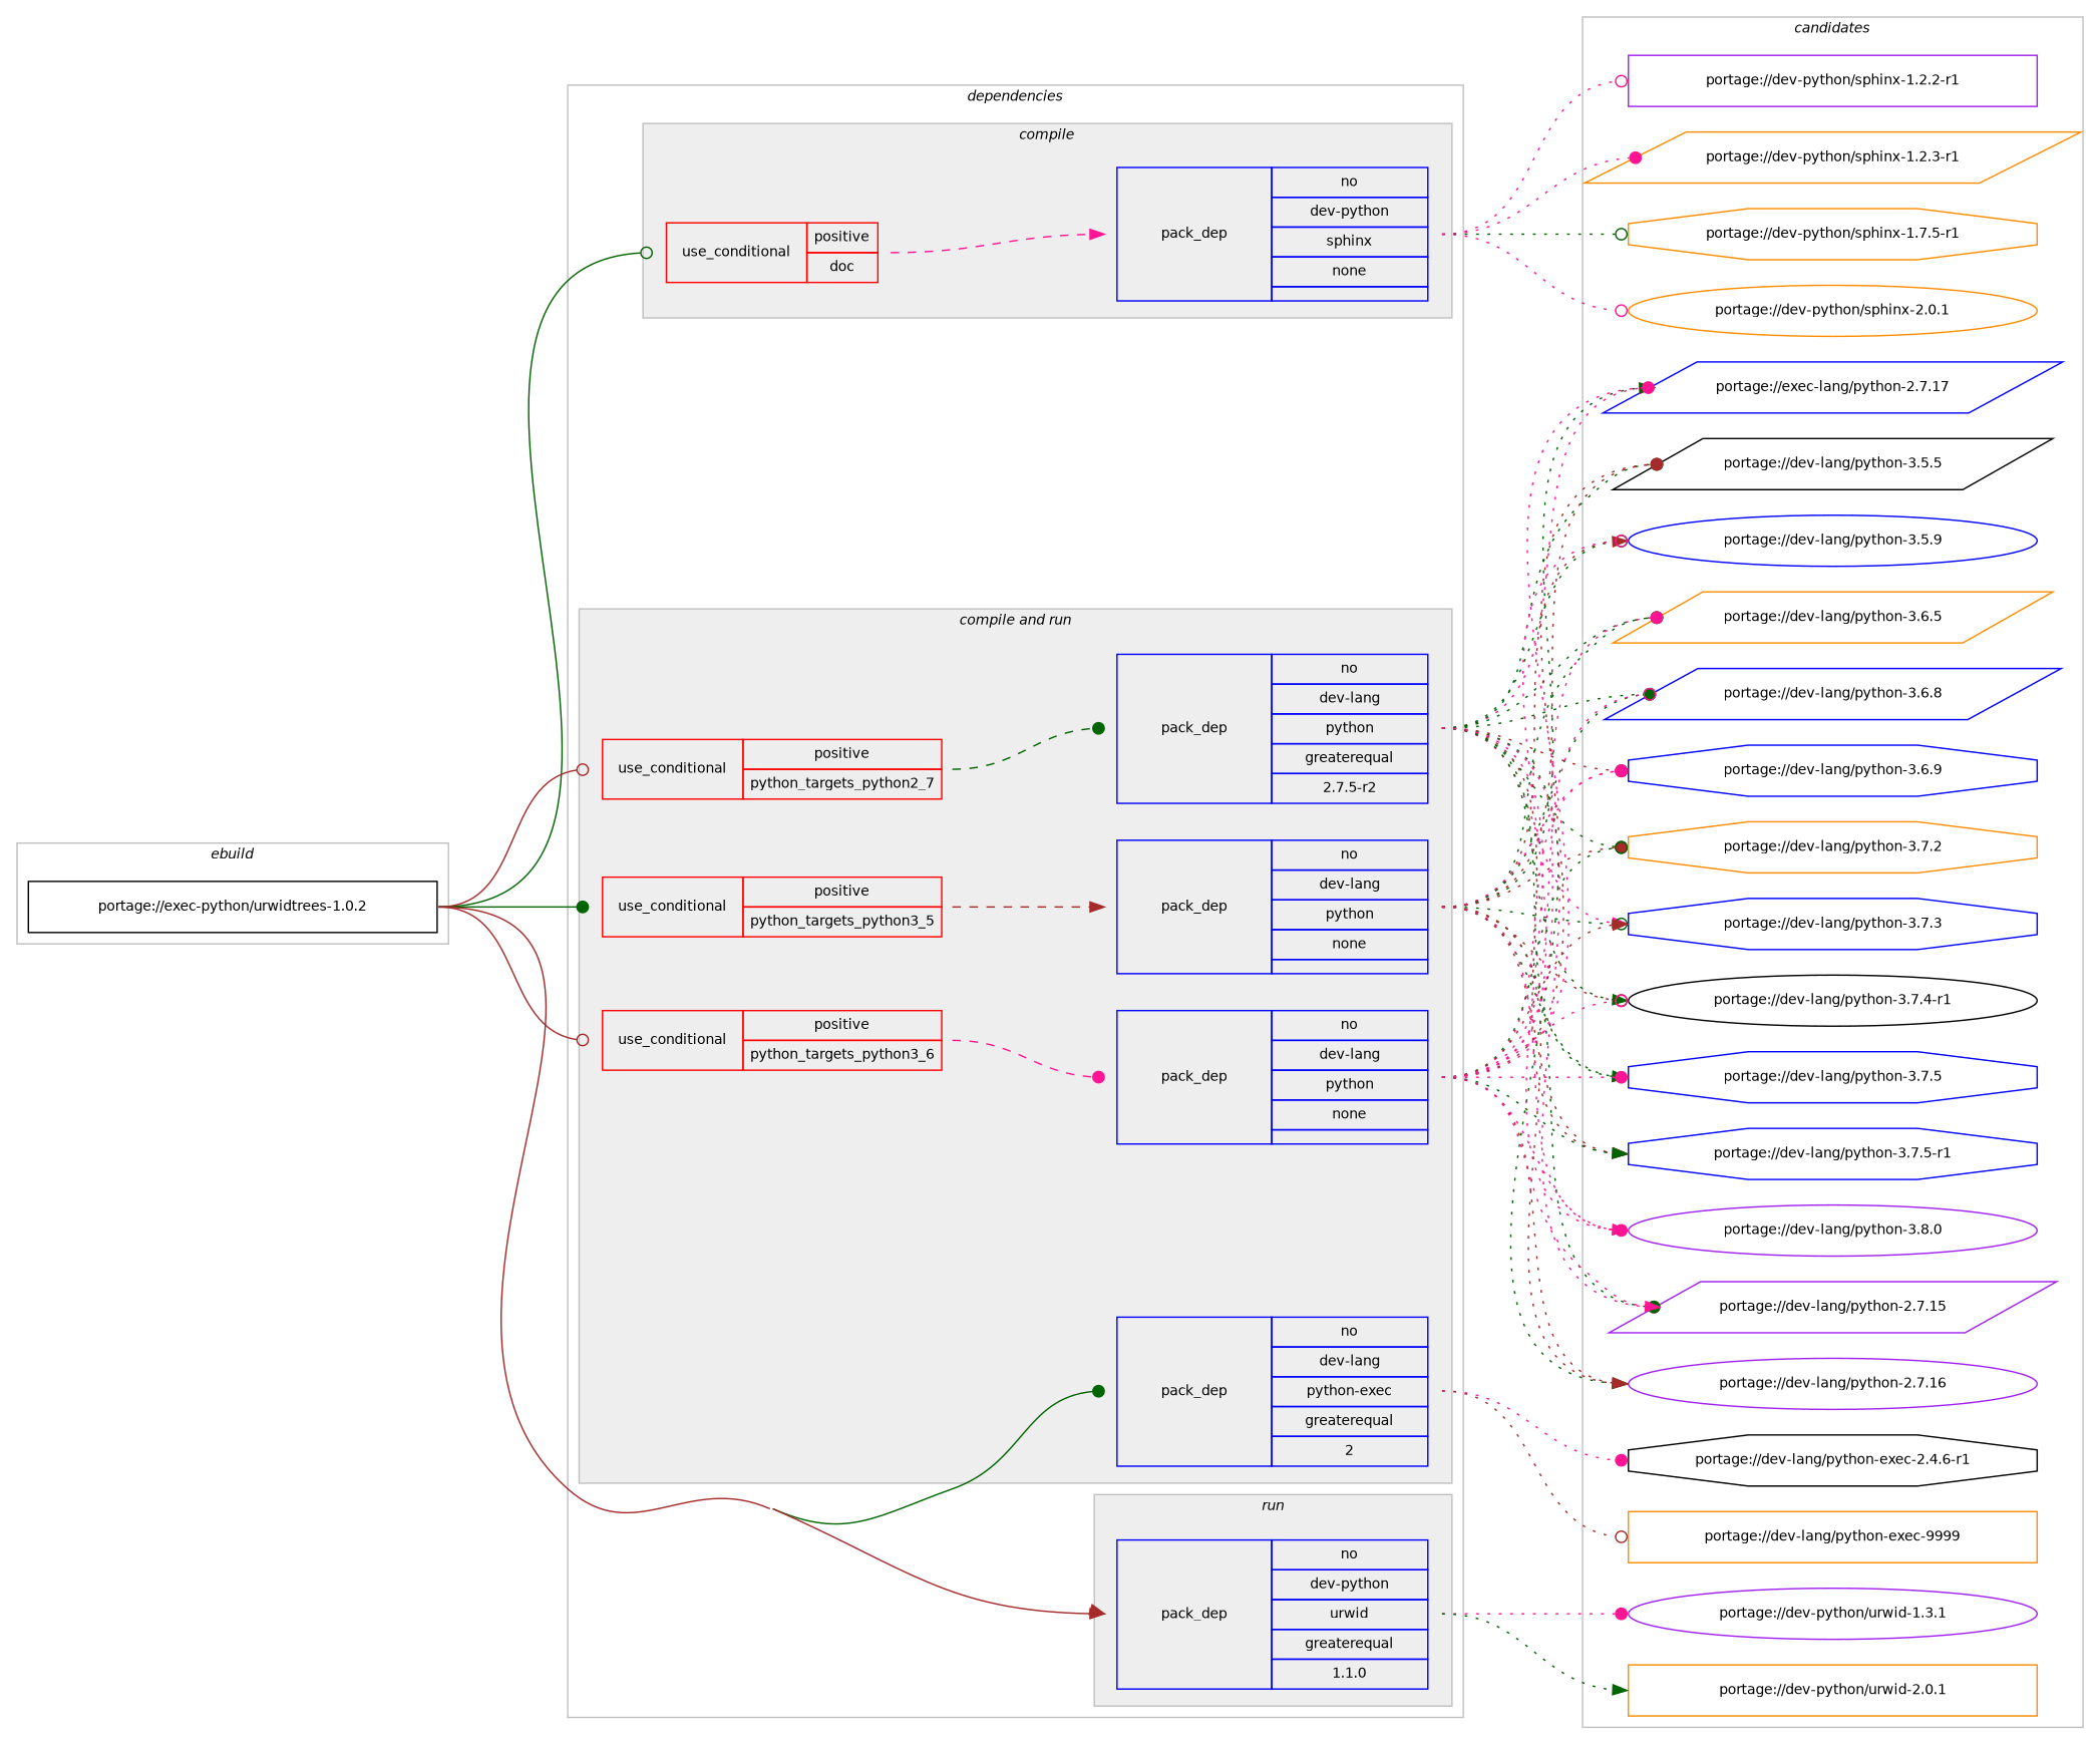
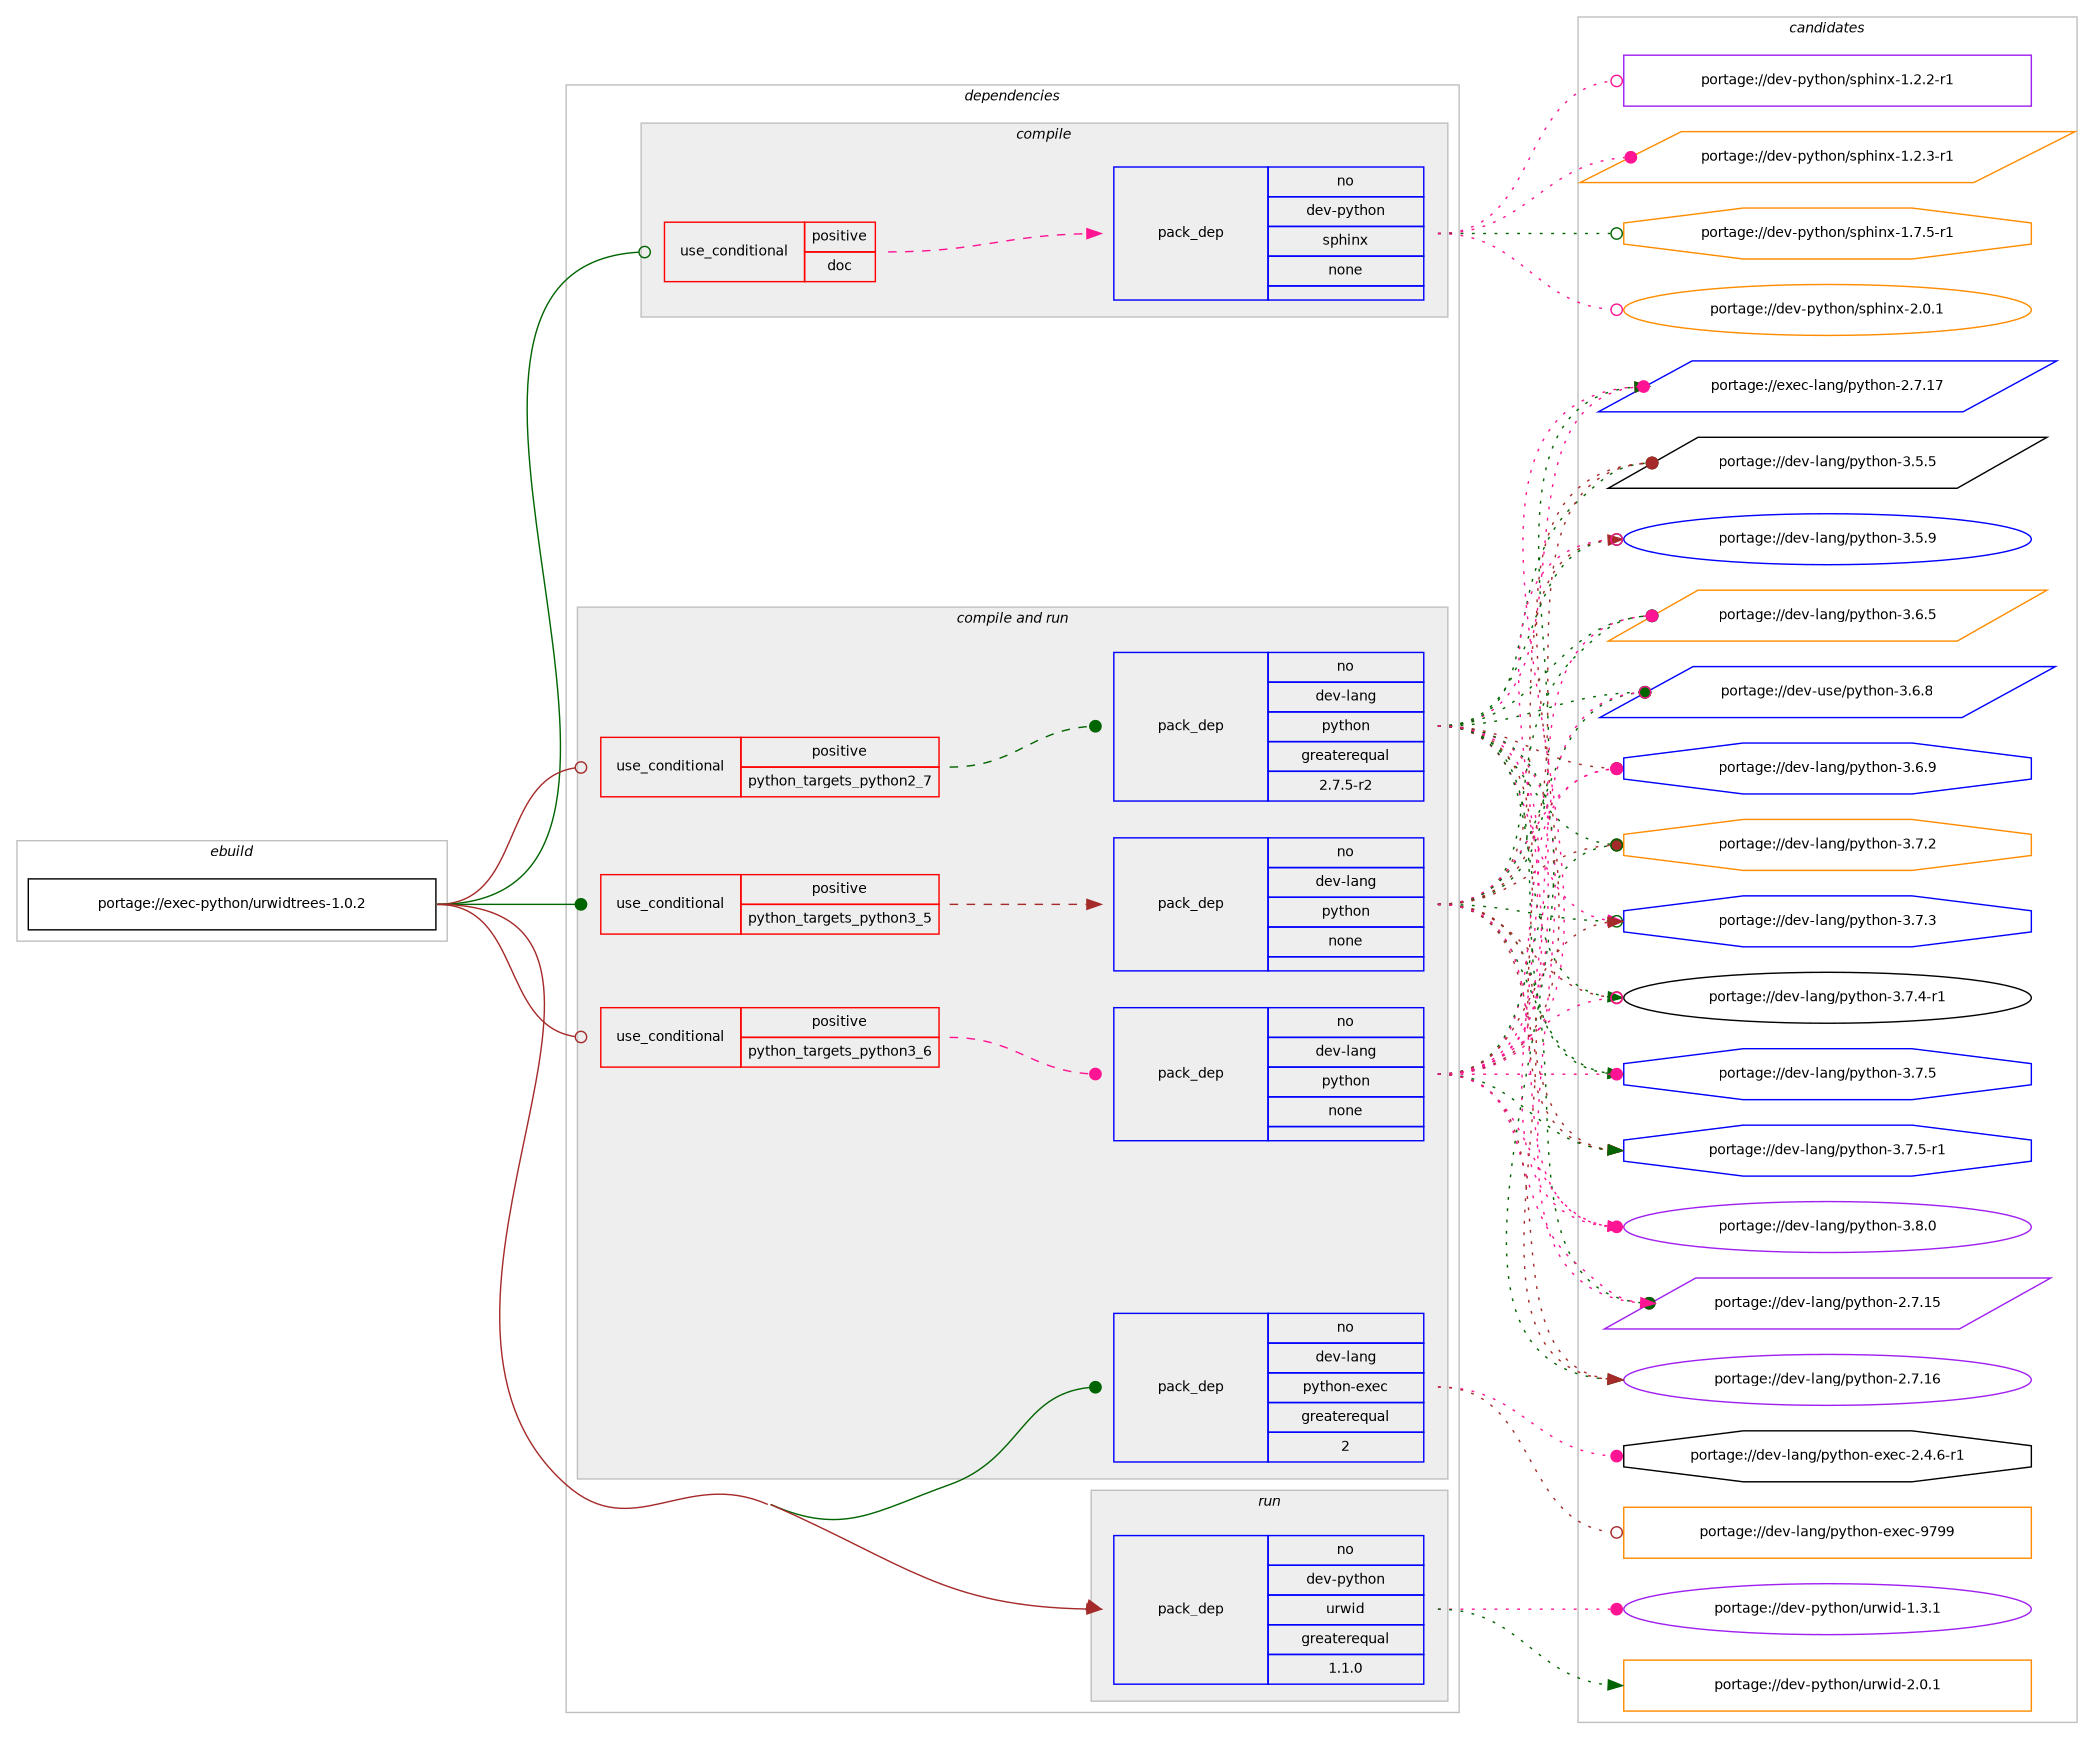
  digraph {
    compound=true
    concentrate=true
    fontname=Helvetica
    fontsize=10
    newrank=true
    rankdir=LR
    ranksep=1.5
    node [color=blue fontname=Helvetica fontsize=10 shape=none]
    edge [arrowhead=odot color=darkgreen headport=w style=dotted tailport=e weight=100]
    n1 [color=black label="portage://exec-python/urwidtrees-1.0.2" shape=box width=4]
    n2 [label=<<TABLE BORDER="0" CELLBORDER="1" CELLSPACING="0" CELLPADDING="4" WIDTH="220"><TR><TD ROWSPAN="6" CELLPADDING="30">pack_dep</TD></TR><TR><TD WIDTH="110">no</TD></TR><TR><TD>dev-python</TD></TR><TR><TD>sphinx</TD></TR><TR><TD>none</TD></TR><TR><TD></TD></TR></TABLE>>]
    n3 [color=red label=<<TABLE BORDER="0" CELLBORDER="1" CELLSPACING="0" CELLPADDING="4"><TR><TD ROWSPAN="3" CELLPADDING="10">use_conditional</TD></TR><TR><TD>positive</TD></TR><TR><TD>doc</TD></TR></TABLE>>]
    n4 [label=<<TABLE BORDER="0" CELLBORDER="1" CELLSPACING="0" CELLPADDING="4" WIDTH="220"><TR><TD ROWSPAN="6" CELLPADDING="30">pack_dep</TD></TR><TR><TD WIDTH="110">no</TD></TR><TR><TD>dev-lang</TD></TR><TR><TD>python</TD></TR><TR><TD>greaterequal</TD></TR><TR><TD>2.7.5-r2</TD></TR></TABLE>>]
    n5 [color=red label=<<TABLE BORDER="0" CELLBORDER="1" CELLSPACING="0" CELLPADDING="4"><TR><TD ROWSPAN="3" CELLPADDING="10">use_conditional</TD></TR><TR><TD>positive</TD></TR><TR><TD>python_targets_python2_7</TD></TR></TABLE>>]
    n6 [label=<<TABLE BORDER="0" CELLBORDER="1" CELLSPACING="0" CELLPADDING="4" WIDTH="220"><TR><TD ROWSPAN="6" CELLPADDING="30">pack_dep</TD></TR><TR><TD WIDTH="110">no</TD></TR><TR><TD>dev-lang</TD></TR><TR><TD>python</TD></TR><TR><TD>none</TD></TR><TR><TD></TD></TR></TABLE>>]
    n7 [color=red label=<<TABLE BORDER="0" CELLBORDER="1" CELLSPACING="0" CELLPADDING="4"><TR><TD ROWSPAN="3" CELLPADDING="10">use_conditional</TD></TR><TR><TD>positive</TD></TR><TR><TD>python_targets_python3_5</TD></TR></TABLE>>]
    n8 [label=<<TABLE BORDER="0" CELLBORDER="1" CELLSPACING="0" CELLPADDING="4" WIDTH="220"><TR><TD ROWSPAN="6" CELLPADDING="30">pack_dep</TD></TR><TR><TD WIDTH="110">no</TD></TR><TR><TD>dev-lang</TD></TR><TR><TD>python</TD></TR><TR><TD>none</TD></TR><TR><TD></TD></TR></TABLE>>]
    n9 [color=red label=<<TABLE BORDER="0" CELLBORDER="1" CELLSPACING="0" CELLPADDING="4"><TR><TD ROWSPAN="3" CELLPADDING="10">use_conditional</TD></TR><TR><TD>positive</TD></TR><TR><TD>python_targets_python3_6</TD></TR></TABLE>>]
    n10 [label=<<TABLE BORDER="0" CELLBORDER="1" CELLSPACING="0" CELLPADDING="4" WIDTH="220"><TR><TD ROWSPAN="6" CELLPADDING="30">pack_dep</TD></TR><TR><TD WIDTH="110">no</TD></TR><TR><TD>dev-lang</TD></TR><TR><TD>python-exec</TD></TR><TR><TD>greaterequal</TD></TR><TR><TD>2</TD></TR></TABLE>>]
    n11 [label=<<TABLE BORDER="0" CELLBORDER="1" CELLSPACING="0" CELLPADDING="4" WIDTH="220"><TR><TD ROWSPAN="6" CELLPADDING="30">pack_dep</TD></TR><TR><TD WIDTH="110">no</TD></TR><TR><TD>dev-python</TD></TR><TR><TD>urwid</TD></TR><TR><TD>greaterequal</TD></TR><TR><TD>1.1.0</TD></TR></TABLE>>]
    n12 [color=purple label="portage://dev-python/sphinx-1.2.2-r1" shape=box width=4]
    n13 [color=darkorange label="portage://dev-python/sphinx-1.2.3-r1" shape=parallelogram width=4]
    n14 [color=darkorange label="portage://dev-python/sphinx-1.7.5-r1" shape=octagon width=4]
    n15 [color=darkorange label="portage://dev-python/sphinx-2.0.1" shape=ellipse width=4]
    n16 [color=purple label="portage://dev-lang/python-2.7.15" shape=parallelogram width=4]
    n17 [color=purple label="portage://dev-lang/python-2.7.16" shape=ellipse width=4]
    n18 [label="portage://exec-lang/python-2.7.17" shape=parallelogram width=4]
    n19 [color=black label="portage://dev-lang/python-3.5.5" shape=parallelogram width=4]
    n20 [label="portage://dev-lang/python-3.5.9" shape=ellipse width=4]
    n21 [color=darkorange label="portage://dev-lang/python-3.6.5" shape=parallelogram width=4]
-   n22 [label="portage://dev-lang/python-3.6.8" shape=parallelogram width=4]
+   n22 [label="portage://dev-use/python-3.6.8" shape=parallelogram width=4]
    n23 [label="portage://dev-lang/python-3.6.9" shape=octagon width=4]
    n24 [color=darkorange label="portage://dev-lang/python-3.7.2" shape=octagon width=4]
    n25 [label="portage://dev-lang/python-3.7.3" shape=octagon width=4]
    n26 [color=black label="portage://dev-lang/python-3.7.4-r1" shape=ellipse width=4]
    n27 [label="portage://dev-lang/python-3.7.5" shape=octagon width=4]
    n28 [label="portage://dev-lang/python-3.7.5-r1" shape=octagon width=4]
    n29 [color=purple label="portage://dev-lang/python-3.8.0" shape=ellipse width=4]
    n30 [color=black label="portage://dev-lang/python-exec-2.4.6-r1" shape=octagon width=4]
-   n31 [color=darkorange label="portage://dev-lang/python-exec-9999" shape=box width=4]
+   n31 [color=darkorange label="portage://dev-lang/python-exec-9799" shape=box width=4]
    n32 [color=purple label="portage://dev-python/urwid-1.3.1" shape=ellipse width=4]
    n33 [color=darkorange label="portage://dev-python/urwid-2.0.1" shape=box width=4]
    subgraph cluster_1 {
      color=gray
      label=<<i>ebuild</i>>
      rank=same
      n1
    }
    subgraph cluster_2 {
      color=gray
      label=<<i>dependencies</i>>
      subgraph cluster_3 {
        color=gray
        fillcolor="#eeeeee"
        label=<<i>compile</i>>
        style=filled
        subgraph sub_4 {
          color=gray
          fillcolor="#eeeeee"
          label=<<i>compile</i>>
          style=filled
          n3
          subgraph sub_5 {
            color=gray
            fillcolor="#eeeeee"
            label=<<i>compile</i>>
            style=filled
            n2
          }
        }
      }
      subgraph cluster_6 {
        color=gray
        fillcolor="#eeeeee"
        label=<<i>compile and run</i>>
        style=filled
        subgraph sub_7 {
          color=gray
          fillcolor="#eeeeee"
          label=<<i>compile and run</i>>
          style=filled
          n5
          subgraph sub_8 {
            color=gray
            fillcolor="#eeeeee"
            label=<<i>compile and run</i>>
            style=filled
            n4
          }
        }
        subgraph sub_9 {
          color=gray
          fillcolor="#eeeeee"
          label=<<i>compile and run</i>>
          style=filled
          n7
          subgraph sub_10 {
            color=gray
            fillcolor="#eeeeee"
            label=<<i>compile and run</i>>
            style=filled
            n6
          }
        }
        subgraph sub_11 {
          color=gray
          fillcolor="#eeeeee"
          label=<<i>compile and run</i>>
          style=filled
          n9
          subgraph sub_12 {
            color=gray
            fillcolor="#eeeeee"
            label=<<i>compile and run</i>>
            style=filled
            n8
          }
        }
        subgraph sub_13 {
          color=gray
          fillcolor="#eeeeee"
          label=<<i>compile and run</i>>
          style=filled
          n10
        }
      }
      subgraph cluster_14 {
        color=gray
        fillcolor="#eeeeee"
        label=<<i>run</i>>
        style=filled
        subgraph sub_15 {
          color=gray
          fillcolor="#eeeeee"
          label=<<i>run</i>>
          style=filled
          n11
        }
      }
    }
    subgraph cluster_16 {
      color=gray
      label=<<i>candidates</i>>
      rank=same
      subgraph sub_17 {
        color=black
        label=<<i>candidates</i>>
        nodesep=1
        rank=same
        n12
        n13
        n14
        n15
      }
      subgraph sub_18 {
        color=black
        label=<<i>candidates</i>>
        nodesep=1
        rank=same
        n16
        n17
        n18
        n19
        n20
        n21
        n22
        n23
        n24
        n25
        n26
        n27
        n28
        n29
      }
      subgraph sub_19 {
        color=black
        label=<<i>candidates</i>>
        nodesep=1
        rank=same
        n16
        n17
        n18
        n19
        n20
        n21
        n22
        n23
        n24
        n25
        n26
        n27
        n28
        n29
      }
      subgraph sub_20 {
        color=black
        label=<<i>candidates</i>>
        nodesep=1
        rank=same
        n16
        n17
        n18
        n19
        n20
        n21
        n22
        n23
        n24
        n25
        n26
        n27
        n28
        n29
      }
      subgraph sub_21 {
        color=black
        label=<<i>candidates</i>>
        nodesep=1
        rank=same
        n30
        n31
      }
      subgraph sub_22 {
        color=black
        label=<<i>candidates</i>>
        nodesep=1
        rank=same
        n32
        n33
      }
    }
    n1 -> n3 [style=solid weight=20]
    n1 -> n5 [color=brown style=solid weight=20]
    n1 -> n7 [arrowhead=dot style=solid weight=20]
    n1 -> n9 [color=brown style=solid weight=20]
    n1 -> n10 [arrowhead=dot style=solid weight=20]
    n1 -> n11 [arrowhead=normal color=brown style=solid weight=20]
    n2 -> n12 [color=deeppink]
    n2 -> n13 [arrowhead=dot color=deeppink]
    n2 -> n14
    n2 -> n15 [color=deeppink]
    n3 -> n2 [arrowhead=normal color=deeppink style=dashed weight=20]
    n4 -> n16 [color=deeppink]
    n4 -> n17 [arrowhead=normal]
    n4 -> n18 [arrowhead=normal color=deeppink]
    n4 -> n19
    n4 -> n20
    n4 -> n21
    n4 -> n22
    n4 -> n23 [arrowhead=dot color=brown]
    n4 -> n24 [arrowhead=dot]
    n4 -> n25 [arrowhead=normal color=deeppink]
    n4 -> n26 [arrowhead=normal]
    n4 -> n27 [arrowhead=normal]
    n4 -> n28 [arrowhead=normal color=brown]
    n4 -> n29 [arrowhead=dot color=deeppink]
    n5 -> n4 [arrowhead=dot style=dashed weight=20]
    n6 -> n16 [arrowhead=dot]
    n6 -> n17 [arrowhead=normal color=brown]
    n6 -> n18 [arrowhead=normal]
    n6 -> n19 [arrowhead=dot color=brown]
    n6 -> n20 [arrowhead=normal color=brown]
    n6 -> n21
    n6 -> n22 [arrowhead=dot]
    n6 -> n23 [color=deeppink]
    n6 -> n24 [arrowhead=dot color=brown]
    n6 -> n25
    n6 -> n26 [color=brown]
    n6 -> n27 [arrowhead=normal]
    n6 -> n28 [arrowhead=normal color=brown]
    n6 -> n29 [arrowhead=normal color=deeppink]
    n7 -> n6 [arrowhead=normal color=brown style=dashed weight=20]
    n8 -> n16 [arrowhead=normal color=deeppink]
    n8 -> n17 [arrowhead=normal color=brown]
    n8 -> n18 [arrowhead=dot color=deeppink]
    n8 -> n19 [color=brown]
    n8 -> n20 [color=deeppink]
    n8 -> n21 [arrowhead=dot color=deeppink]
    n8 -> n22 [color=deeppink]
    n8 -> n23 [arrowhead=dot color=deeppink]
    n8 -> n24
    n8 -> n25 [arrowhead=normal color=brown]
    n8 -> n26 [color=deeppink]
    n8 -> n27 [arrowhead=dot color=deeppink]
    n8 -> n28 [arrowhead=normal]
    n8 -> n29 [arrowhead=normal color=deeppink]
    n9 -> n8 [arrowhead=dot color=deeppink style=dashed weight=20]
    n10 -> n30 [arrowhead=dot color=deeppink]
    n10 -> n31 [color=brown]
    n11 -> n32 [arrowhead=dot color=deeppink]
    n11 -> n33 [arrowhead=normal]
  }
